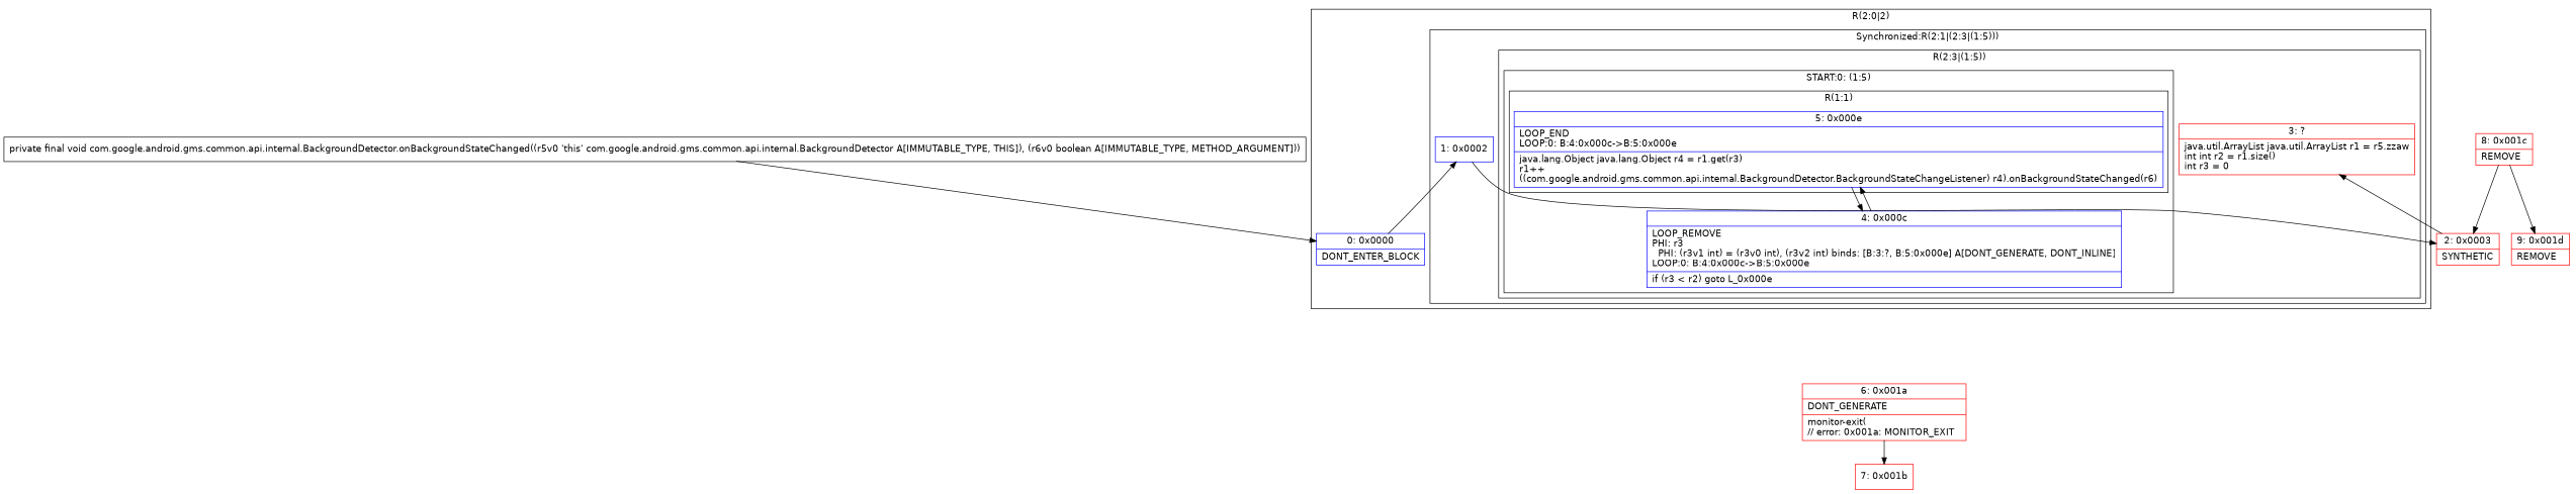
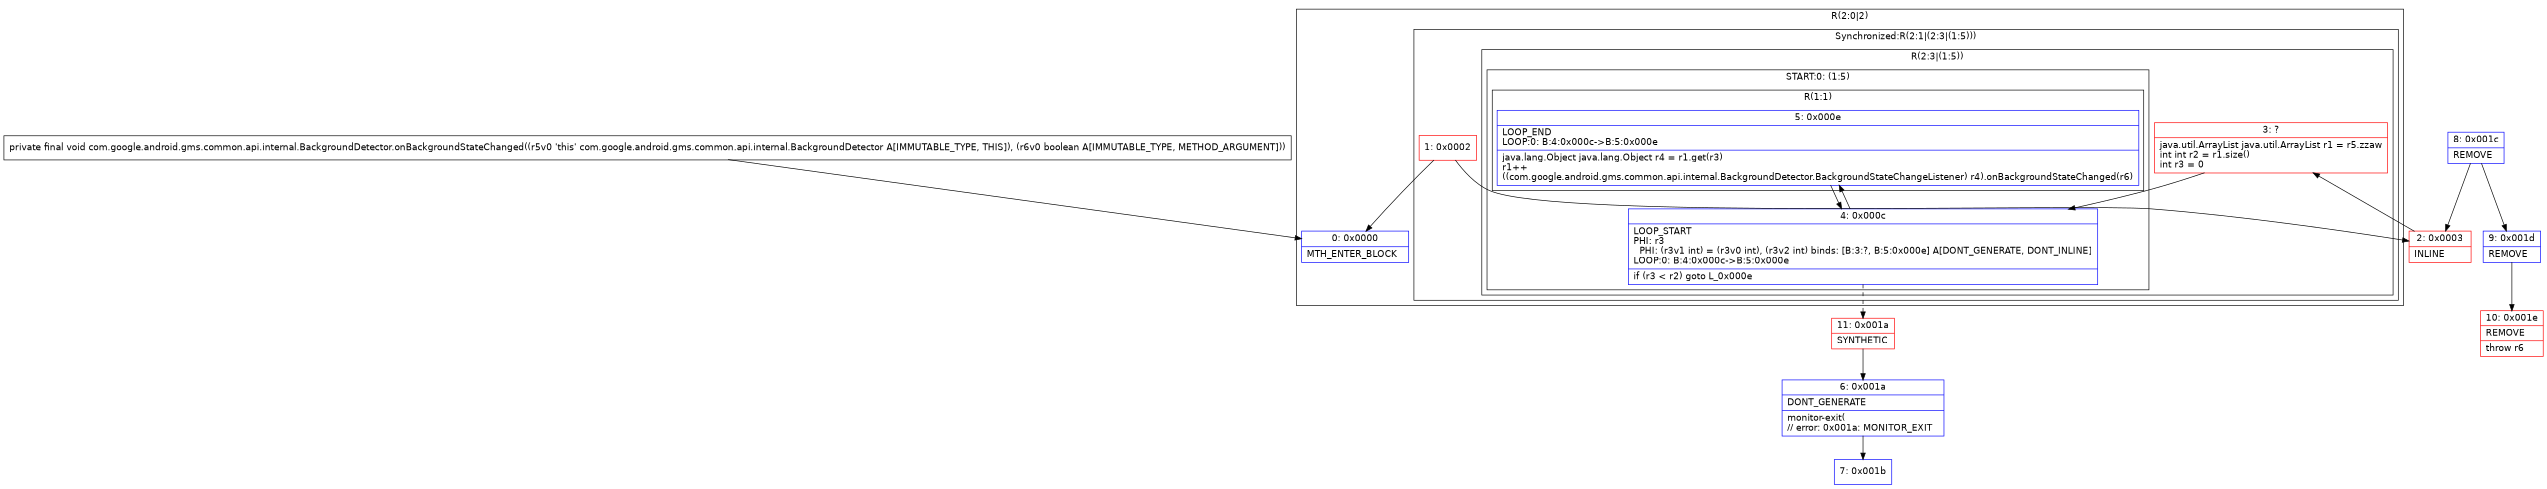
  digraph {
    fontname="DejaVu Sans"
    node [color=red fontname="DejaVu Sans" shape=record]
    edge [fontname="DejaVu Sans"]
    n1 [color=blue label="{5\:\ 0x000e|LOOP_END\lLOOP:0: B:4:0x000c\-\>B:5:0x000e\l|java.lang.Object java.lang.Object r4 = r1.get(r3)\lr1++\l((com.google.android.gms.common.api.internal.BackgroundDetector.BackgroundStateChangeListener) r4).onBackgroundStateChanged(r6)\l}"]
-   n2 [color=blue label="{4\:\ 0x000c|LOOP_REMOVE\lPHI: r3 \l  PHI: (r3v1 int) = (r3v0 int), (r3v2 int) binds: [B:3:?, B:5:0x000e] A[DONT_GENERATE, DONT_INLINE]\lLOOP:0: B:4:0x000c\-\>B:5:0x000e\l|if (r3 \< r2) goto L_0x000e\l}"]
+   n2 [color=blue label="{4\:\ 0x000c|LOOP_START\lPHI: r3 \l  PHI: (r3v1 int) = (r3v0 int), (r3v2 int) binds: [B:3:?, B:5:0x000e] A[DONT_GENERATE, DONT_INLINE]\lLOOP:0: B:4:0x000c\-\>B:5:0x000e\l|if (r3 \< r2) goto L_0x000e\l}"]
    n3 [label="{3\:\ ?|java.util.ArrayList java.util.ArrayList r1 = r5.zzaw\lint int r2 = r1.size()\lint r3 = 0\l}"]
-   n4 [color=blue label="{1\:\ 0x0002}"]
-   n5 [color=blue label="{0\:\ 0x0000|DONT_ENTER_BLOCK\l}"]
-   n7 [label="{2\:\ 0x0003|SYNTHETIC\l}"]
-   n8 [label="{6\:\ 0x001a|DONT_GENERATE\l|monitor\-exit(\l\/\/ error: 0x001a: MONITOR_EXIT  \l}"]
-   n9 [label="{8\:\ 0x001c|REMOVE\l}"]
-   n10 [label="{9\:\ 0x001d|REMOVE\l}"]
-   n11 [label="{7\:\ 0x001b}"]
+   n4 [label="{1\:\ 0x0002}"]
+   n5 [color=blue label="{0\:\ 0x0000|MTH_ENTER_BLOCK\l}"]
+   n6 [label="{11\:\ 0x001a|SYNTHETIC\l}"]
+   n7 [label="{2\:\ 0x0003|INLINE\l}"]
+   n8 [color=blue label="{6\:\ 0x001a|DONT_GENERATE\l|monitor\-exit(\l\/\/ error: 0x001a: MONITOR_EXIT  \l}"]
+   n9 [color=blue label="{8\:\ 0x001c|REMOVE\l}"]
+   n10 [color=blue label="{9\:\ 0x001d|REMOVE\l}"]
+   n11 [color=blue label="{7\:\ 0x001b}"]
+   n12 [label="{10\:\ 0x001e|REMOVE\l|throw r6\l}"]
    n13 [label="{private final void com.google.android.gms.common.api.internal.BackgroundDetector.onBackgroundStateChanged((r5v0 'this' com.google.android.gms.common.api.internal.BackgroundDetector A[IMMUTABLE_TYPE, THIS]), (r6v0 boolean A[IMMUTABLE_TYPE, METHOD_ARGUMENT])) }" color=""]
    subgraph cluster_1 {
      label="R(2:0|2)"
      n5
      subgraph cluster_2 {
        label="Synchronized:R(2:1|(2:3|(1:5)))"
        n4
        subgraph cluster_3 {
          label="R(2:3|(1:5))"
          n3
          subgraph cluster_4 {
            label="START:0: (1:5)"
            n2
            subgraph cluster_5 {
              label="R(1:1)"
              n1
            }
          }
        }
      }
    }
    n1 -> n2
    n2 -> n1
+   n2 -> n6 [style=dashed]
+   n3 -> n2
    n4 -> n7
-   n5 -> n4
+   n4 -> n5
+   n6 -> n8
    n7 -> n3
    n8 -> n11
    n9 -> n7
    n9 -> n10
+   n10 -> n12
    n13 -> n5
  }
